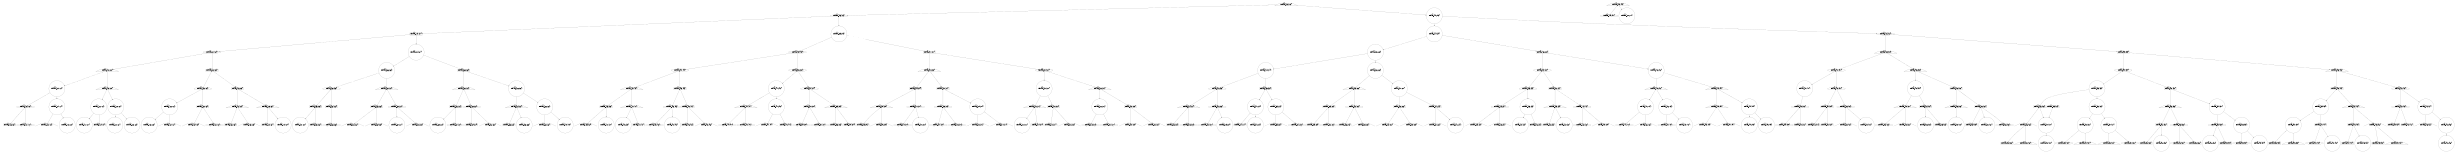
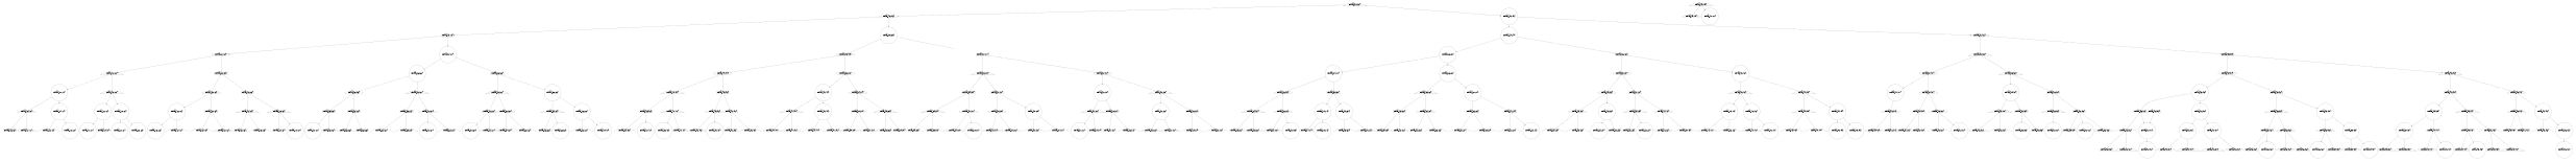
  digraph {
    node [shape=circle]
    edge [arrowhead=dot]
    n1 [label="Node{data=[5132, 5132]}" shape=trapezium]
    n2 [label="Node{data=[4033, 4033]}" shape=octagon]
    n3 [label="Node{data=[7996, 7996]}"]
    n4 [label="Node{data=[1897, 1897]}" shape=folder]
    n5 [label="Node{data=[5095, 5095]}"]
    n6 [label="Node{data=[6449, 6449]}"]
    n7 [label="Node{data=[9264, 9264]}" shape=octagon]
    n8 [label="Node{data=[1624, 1624]}" shape=octagon]
    n9 [label="Node{data=[3674, 3674]}"]
    n10 [label="Node{data=[4969, 4969]}" shape=octagon]
    n11 [label="Node{data=[5111, 5111]}" shape=folder]
    n12 [label="Node{data=[1616, 1616]}" shape=trapezium]
    n13 [label="Node{data=[1632, 1632]}" shape=folder]
    n14 [label="Node{data=[3666, 3666]}"]
    n15 [label="Node{data=[3682, 3682]}" shape=folder]
    n16 [label="Node{data=[1612, 1612]}"]
    n17 [label="Node{data=[1620, 1620]}" shape=trapezium]
    n18 [label="Node{data=[1628, 1628]}" shape=octagon]
    n19 [label="Node{data=[1636, 1636]}" shape=folder]
    n20 [label="Node{data=[1602, 1602]}" shape=octagon]
    n21 [label="Node{data=[1614, 1614]}"]
    n22 [label="Node{data=[1618, 1618]}"]
    n23 [label="Node{data=[1622, 1622]}"]
    n24 [label="Node{data=[1383, 1383]}" shape=folder]
    n25 [label="Node{data=[1611, 1611]}" shape=octagon]
    n26 [label="Node{data=[1613, 1613]}" shape=trapezium]
    n27 [label="Node{data=[1615, 1615]}"]
    n28 [label="Node{data=[1617, 1617]}"]
    n29 [label="Node{data=[1619, 1619]}" shape=folder]
    n30 [label="Node{data=[1621, 1621]}"]
    n31 [label="Node{data=[1623, 1623]}"]
    n32 [label="Node{data=[1626, 1626]}"]
    n33 [label="Node{data=[1630, 1630]}" shape=folder]
    n34 [label="Node{data=[1634, 1634]}" shape=trapezium]
    n35 [label="Node{data=[1652, 1652]}" shape=trapezium]
    n36 [label="Node{data=[1625, 1625]}"]
    n37 [label="Node{data=[1627, 1627]}" shape=trapezium]
    n38 [label="Node{data=[1629, 1629]}" shape=trapezium]
    n39 [label="Node{data=[1631, 1631]}" shape=octagon]
    n40 [label="Node{data=[1633, 1633]}" shape=folder]
    n41 [label="Node{data=[1635, 1635]}" shape=trapezium]
    n42 [label="Node{data=[1637, 1637]}" shape=folder]
    n43 [label="Node{data=[1679, 1679]}"]
    n44 [label="Node{data=[3662, 3662]}" shape=octagon]
    n45 [label="Node{data=[3670, 3670]}" shape=trapezium]
    n46 [label="Node{data=[3678, 3678]}" shape=trapezium]
    n47 [label="Node{data=[3686, 3686]}"]
    n48 [label="Node{data=[2558, 2558]}" shape=folder]
    n49 [label="Node{data=[3664, 3664]}" shape=folder]
    n50 [label="Node{data=[3668, 3668]}" shape=folder]
    n51 [label="Node{data=[3672, 3672]}" shape=octagon]
    n52 [label="Node{data=[2227, 2227]}"]
    n53 [label="Node{data=[2582, 2582]}" shape=folder]
    n54 [label="Node{data=[3663, 3663]}" shape=octagon]
+   n55 [label="Node{data=[3665, 3665]}" shape=folder]
    n56 [label="Node{data=[3667, 3667]}" shape=trapezium]
    n57 [label="Node{data=[3669, 3669]}" shape=trapezium]
    n58 [label="Node{data=[3671, 3671]}"]
    n59 [label="Node{data=[3673, 3673]}" shape=trapezium]
    n60 [label="Node{data=[3676, 3676]}" shape=folder]
    n61 [label="Node{data=[3680, 3680]}" shape=octagon]
    n62 [label="Node{data=[3684, 3684]}" shape=trapezium]
    n63 [label="Node{data=[3688, 3688]}"]
    n64 [label="Node{data=[3675, 3675]}"]
    n65 [label="Node{data=[3677, 3677]}" shape=octagon]
    n66 [label="Node{data=[3679, 3679]}" shape=folder]
    n67 [label="Node{data=[3681, 3681]}" shape=trapezium]
    n68 [label="Node{data=[3683, 3683]}" shape=folder]
    n69 [label="Node{data=[3685, 3685]}"]
    n70 [label="Node{data=[3687, 3687]}" shape=trapezium]
    n71 [label="Node{data=[4029, 4029]}"]
    n72 [label="Node{data=[4940, 4940]}" shape=octagon]
    n73 [label="Node{data=[5008, 5008]}" shape=octagon]
    n74 [label="Node{data=[5103, 5103]}" shape=trapezium]
    n75 [label="Node{data=[5124, 5124]}" shape=octagon]
    n76 [label="Node{data=[4691, 4691]}" shape=trapezium]
    n77 [label="Node{data=[4965, 4965]}" shape=folder]
    n78 [label="Node{data=[4973, 4973]}"]
    n79 [label="Node{data=[5044, 5044]}" shape=octagon]
    n80 [label="Node{data=[4585, 4585]}" shape=folder]
    n81 [label="Node{data=[4727, 4727]}" shape=trapezium]
    n82 [label="Node{data=[4963, 4963]}" shape=octagon]
    n83 [label="Node{data=[4967, 4967]}" shape=folder]
    n84 [label="Node{data=[4569, 4569]}" shape=trapezium]
    n85 [label="Node{data=[4670, 4670]}"]
    n86 [label="Node{data=[4696, 4696]}"]
    n87 [label="Node{data=[4737, 4737]}" shape=folder]
    n88 [label="Node{data=[4962, 4962]}" shape=octagon]
    n89 [label="Node{data=[4964, 4964]}"]
    n90 [label="Node{data=[4966, 4966]}" shape=folder]
    n91 [label="Node{data=[4968, 4968]}" shape=trapezium]
    n92 [label="Node{data=[4971, 4971]}" shape=trapezium]
    n93 [label="Node{data=[4975, 4975]}"]
    n94 [label="Node{data=[5010, 5010]}" shape=folder]
    n95 [label="Node{data=[5093, 5093]}" shape=trapezium]
    n96 [label="Node{data=[4970, 4970]}" shape=octagon]
    n97 [label="Node{data=[4972, 4972]}" shape=octagon]
    n98 [label="Node{data=[4974, 4974]}" shape=trapezium]
    n99 [label="Node{data=[4978, 4978]}" shape=folder]
    n100 [label="Node{data=[5009, 5009]}" shape=octagon]
    n101 [label="Node{data=[5011, 5011]}" shape=octagon]
    n102 [label="Node{data=[5065, 5065]}" shape=folder]
    n103 [label="Node{data=[5094, 5094]}" shape=folder]
    n104 [label="Node{data=[5099, 5099]}" shape=folder]
    n105 [label="Node{data=[5107, 5107]}" shape=folder]
    n106 [label="Node{data=[5120, 5120]}"]
    n107 [label="Node{data=[5128, 5128]}" shape=trapezium]
    n108 [label="Node{data=[5097, 5097]}" shape=trapezium]
    n109 [label="Node{data=[5101, 5101]}" shape=octagon]
    n110 [label="Node{data=[5105, 5105]}" shape=octagon]
    n111 [label="Node{data=[5109, 5109]}"]
    n112 [label="Node{data=[5096, 5096]}" shape=folder]
    n113 [label="Node{data=[5098, 5098]}" shape=trapezium]
    n114 [label="Node{data=[5100, 5100]}" shape=octagon]
    n115 [label="Node{data=[5102, 5102]}"]
    n116 [label="Node{data=[5104, 5104]}" shape=octagon]
    n117 [label="Node{data=[5106, 5106]}" shape=octagon]
    n118 [label="Node{data=[5108, 5108]}" shape=trapezium]
    n119 [label="Node{data=[5110, 5110]}" shape=trapezium]
    n120 [label="Node{data=[5118, 5118]}" shape=trapezium]
    n121 [label="Node{data=[5122, 5122]}" shape=folder]
    n122 [label="Node{data=[5126, 5126]}"]
    n123 [label="Node{data=[5130, 5130]}" shape=folder]
    n124 [label="Node{data=[5112, 5112]}"]
    n125 [label="Node{data=[5119, 5119]}" shape=folder]
    n126 [label="Node{data=[5121, 5121]}" shape=folder]
    n127 [label="Node{data=[5123, 5123]}" shape=trapezium]
    n128 [label="Node{data=[5125, 5125]}" shape=octagon]
    n129 [label="Node{data=[5127, 5127]}" shape=octagon]
    n130 [label="Node{data=[5129, 5129]}" shape=trapezium]
    n131 [label="Node{data=[5131, 5131]}" shape=trapezium]
    n132 [label="Node{data=[6058, 6058]}"]
    n133 [label="Node{data=[7658, 7658]}" shape=folder]
    n134 [label="Node{data=[9225, 9225]}" shape=trapezium]
    n135 [label="Node{data=[9395, 9395]}" shape=folder]
    n136 [label="Node{data=[5140, 5140]}"]
    n137 [label="Node{data=[6066, 6066]}"]
    n138 [label="Node{data=[6457, 6457]}" shape=octagon]
    n139 [label="Node{data=[7988, 7988]}"]
    n140 [label="Node{data=[5136, 5136]}" shape=octagon]
    n141 [label="Node{data=[5330, 5330]}" shape=folder]
    n142 [label="Node{data=[6062, 6062]}" shape=trapezium]
    n143 [label="Node{data=[6070, 6070]}"]
    n144 [label="Node{data=[5134, 5134]}" shape=trapezium]
    n145 [label="Node{data=[5138, 5138]}" shape=octagon]
    n146 [label="Node{data=[5142, 5142]}"]
    n147 [label="Node{data=[5546, 5546]}"]
    n148 [label="Node{data=[5133, 5133]}" shape=folder]
    n149 [label="Node{data=[5135, 5135]}" shape=octagon]
    n150 [label="Node{data=[5137, 5137]}" shape=octagon]
    n151 [label="Node{data=[5139, 5139]}"]
    n152 [label="Node{data=[5141, 5141]}" shape=folder]
    n153 [label="Node{data=[5143, 5143]}"]
    n154 [label="Node{data=[5534, 5534]}" shape=trapezium]
    n155 [label="Node{data=[6048, 6048]}" shape=octagon]
    n156 [label="Node{data=[6060, 6060]}" shape=folder]
    n157 [label="Node{data=[6064, 6064]}" shape=octagon]
    n158 [label="Node{data=[6068, 6068]}" shape=folder]
    n159 [label="Node{data=[6446, 6446]}" shape=folder]
    n160 [label="Node{data=[6059, 6059]}" shape=folder]
    n161 [label="Node{data=[6061, 6061]}" shape=octagon]
    n162 [label="Node{data=[6063, 6063]}" shape=folder]
    n163 [label="Node{data=[6065, 6065]}" shape=trapezium]
    n164 [label="Node{data=[6067, 6067]}" shape=trapezium]
    n165 [label="Node{data=[6069, 6069]}" shape=trapezium]
    n166 [label="Node{data=[6278, 6278]}" shape=trapezium]
    n167 [label="Node{data=[6448, 6448]}"]
    n168 [label="Node{data=[6453, 6453]}" shape=octagon]
    n169 [label="Node{data=[6461, 6461]}" shape=folder]
    n170 [label="Node{data=[7906, 7906]}" shape=trapezium]
    n171 [label="Node{data=[7992, 7992]}" shape=trapezium]
    n172 [label="Node{data=[6451, 6451]}" shape=octagon]
    n173 [label="Node{data=[6455, 6455]}"]
    n174 [label="Node{data=[6459, 6459]}" shape=trapezium]
    n175 [label="Node{data=[7434, 7434]}" shape=octagon]
    n176 [label="Node{data=[6450, 6450]}" shape=trapezium]
    n177 [label="Node{data=[6452, 6452]}" shape=trapezium]
    n178 [label="Node{data=[6454, 6454]}"]
    n179 [label="Node{data=[6456, 6456]}" shape=folder]
    n180 [label="Node{data=[6458, 6458]}" shape=folder]
    n181 [label="Node{data=[6460, 6460]}"]
    n182 [label="Node{data=[6462, 6462]}" shape=octagon]
    n183 [label="Node{data=[7590, 7590]}" shape=trapezium]
    n184 [label="Node{data=[7798, 7798]}"]
    n185 [label="Node{data=[7986, 7986]}"]
    n186 [label="Node{data=[7990, 7990]}" shape=trapezium]
    n187 [label="Node{data=[7994, 7994]}"]
    n188 [label="Node{data=[7702, 7702]}" shape=octagon]
    n189 [label="Node{data=[7866, 7866]}" shape=trapezium]
    n190 [label="Node{data=[7921, 7921]}" shape=octagon]
    n191 [label="Node{data=[7987, 7987]}"]
    n192 [label="Node{data=[7989, 7989]}" shape=trapezium]
    n193 [label="Node{data=[7991, 7991]}" shape=trapezium]
    n194 [label="Node{data=[7993, 7993]}"]
    n195 [label="Node{data=[7995, 7995]}"]
    n196 [label="Node{data=[9217, 9217]}" shape=octagon]
    n197 [label="Node{data=[9256, 9256]}" shape=trapezium]
    n198 [label="Node{data=[9379, 9379]}" shape=octagon]
    n199 [label="Node{data=[9458, 9458]}" shape=trapezium]
    n200 [label="Node{data=[9071, 9071]}"]
    n201 [label="Node{data=[9221, 9221]}" shape=octagon]
    n202 [label="Node{data=[9229, 9229]}"]
    n203 [label="Node{data=[9260, 9260]}" shape=folder]
    n204 [label="Node{data=[9215, 9215]}" shape=octagon]
    n205 [label="Node{data=[9219, 9219]}" shape=folder]
    n206 [label="Node{data=[9223, 9223]}" shape=octagon]
    n207 [label="Node{data=[7998, 7998]}" shape=trapezium]
    n208 [label="Node{data=[7997, 7997]}" shape=octagon]
    n209 [label="Node{data=[8101, 8101]}"]
    n210 [label="Node{data=[9209, 9209]}" shape=octagon]
    n211 [label="Node{data=[9216, 9216]}" shape=folder]
    n212 [label="Node{data=[9218, 9218]}" shape=folder]
    n213 [label="Node{data=[9220, 9220]}" shape=folder]
    n214 [label="Node{data=[9222, 9222]}" shape=trapezium]
    n215 [label="Node{data=[9224, 9224]}"]
    n216 [label="Node{data=[9227, 9227]}" shape=trapezium]
    n217 [label="Node{data=[9254, 9254]}" shape=folder]
    n218 [label="Node{data=[9258, 9258]}" shape=trapezium]
    n219 [label="Node{data=[9262, 9262]}" shape=folder]
    n220 [label="Node{data=[9226, 9226]}" shape=octagon]
    n221 [label="Node{data=[9228, 9228]}" shape=trapezium]
    n222 [label="Node{data=[9253, 9253]}"]
    n223 [label="Node{data=[9255, 9255]}" shape=folder]
    n224 [label="Node{data=[9257, 9257]}"]
    n225 [label="Node{data=[9259, 9259]}" shape=folder]
    n226 [label="Node{data=[9261, 9261]}"]
    n227 [label="Node{data=[9263, 9263]}" shape=octagon]
    n228 [label="Node{data=[9352, 9352]}"]
    n229 [label="Node{data=[9387, 9387]}" shape=folder]
    n230 [label="Node{data=[9403, 9403]}" shape=folder]
    n231 [label="Node{data=[9462, 9462]}" shape=octagon]
    n232 [label="Node{data=[9268, 9268]}" shape=folder]
    n233 [label="Node{data=[9375, 9375]}"]
    n234 [label="Node{data=[9383, 9383]}" shape=trapezium]
    n235 [label="Node{data=[9391, 9391]}"]
    n236 [label="Node{data=[9266, 9266]}" shape=trapezium]
    n237 [label="Node{data=[9270, 9270]}"]
    n238 [label="Node{data=[9373, 9373]}"]
    n239 [label="Node{data=[9377, 9377]}"]
    n240 [label="Node{data=[9265, 9265]}" shape=folder]
    n241 [label="Node{data=[9267, 9267]}" shape=trapezium]
    n242 [label="Node{data=[9327, 9327]}"]
    n243 [label="Node{data=[9269, 9269]}" shape=folder]
    n244 [label="Node{data=[9372, 9372]}" shape=octagon]
    n245 [label="Node{data=[9374, 9374]}" shape=trapezium]
    n246 [label="Node{data=[9376, 9376]}" shape=trapezium]
    n247 [label="Node{data=[9378, 9378]}" shape=octagon]
    n248 [label="Node{data=[9381, 9381]}" shape=folder]
    n249 [label="Node{data=[9385, 9385]}" shape=octagon]
    n250 [label="Node{data=[9389, 9389]}" shape=octagon]
    n251 [label="Node{data=[9393, 9393]}"]
    n252 [label="Node{data=[9380, 9380]}" shape=folder]
    n253 [label="Node{data=[9382, 9382]}"]
    n254 [label="Node{data=[9384, 9384]}" shape=octagon]
    n255 [label="Node{data=[9386, 9386]}" shape=folder]
    n256 [label="Node{data=[9388, 9388]}"]
    n257 [label="Node{data=[9390, 9390]}" shape=folder]
    n258 [label="Node{data=[9392, 9392]}" shape=octagon]
    n259 [label="Node{data=[9394, 9394]}"]
    n260 [label="Node{data=[9399, 9399]}"]
    n261 [label="Node{data=[9454, 9454]}" shape=trapezium]
    n262 [label="Node{data=[9460, 9460]}" shape=octagon]
    n263 [label="Node{data=[9464, 9464]}"]
    n264 [label="Node{data=[9397, 9397]}"]
    n265 [label="Node{data=[9401, 9401]}" shape=folder]
    n266 [label="Node{data=[9405, 9405]}" shape=folder]
    n267 [label="Node{data=[9456, 9456]}" shape=trapezium]
    n268 [label="Node{data=[9396, 9396]}" shape=folder]
    n269 [label="Node{data=[9398, 9398]}" shape=trapezium]
    n270 [label="Node{data=[9400, 9400]}" shape=octagon]
    n271 [label="Node{data=[9402, 9402]}"]
    n272 [label="Node{data=[9404, 9404]}" shape=folder]
    n273 [label="Node{data=[9453, 9453]}"]
    n274 [label="Node{data=[9455, 9455]}" shape=folder]
    n275 [label="Node{data=[9457, 9457]}" shape=trapezium]
    n276 [label="Node{data=[9459, 9459]}" shape=folder]
    n277 [label="Node{data=[9461, 9461]}" shape=folder]
    n278 [label="Node{data=[9463, 9463]}" shape=trapezium]
    n279 [label="Node{data=[9465, 9465]}"]
    n280 [label="Node{data=[9466, 9466]}"]
    n1 -> n2 [arrowhead=tee]
    n1 -> n3 [arrowhead=normal]
    n2 -> n4
    n2 -> n5 [arrowhead=normal]
    n3 -> n6 [arrowhead=normal]
    n3 -> n7
    n4 -> n8 [arrowhead=tee]
    n4 -> n9
    n5 -> n10 [arrowhead=tee]
    n5 -> n11 [arrowhead=tee]
    n6 -> n132 [arrowhead=normal]
    n6 -> n133
    n7 -> n134 [arrowhead=normal]
    n7 -> n135 [arrowhead=tee]
    n8 -> n12 [arrowhead=tee]
    n8 -> n13 [arrowhead=normal]
    n9 -> n14 [arrowhead=tee]
    n9 -> n15 [arrowhead=tee]
    n10 -> n72 [arrowhead=tee]
    n10 -> n73 [arrowhead=tee]
    n11 -> n74
    n11 -> n75
    n12 -> n16
    n12 -> n17 [arrowhead=normal]
    n13 -> n18
    n13 -> n19
    n14 -> n44 [arrowhead=tee]
    n14 -> n45 [arrowhead=tee]
    n15 -> n46 [arrowhead=tee]
    n15 -> n47 [arrowhead=tee]
    n16 -> n20 [arrowhead=normal]
    n16 -> n21
    n17 -> n22 [arrowhead=normal]
    n17 -> n23
    n18 -> n32
    n18 -> n33 [arrowhead=normal]
    n19 -> n34 [arrowhead=tee]
    n19 -> n35
    n20 -> n24 [arrowhead=normal]
    n20 -> n25 [arrowhead=normal]
    n21 -> n26 [arrowhead=tee]
    n21 -> n27 [arrowhead=tee]
    n22 -> n28
    n22 -> n29 [arrowhead=tee]
    n23 -> n30 [arrowhead=normal]
    n23 -> n31 [arrowhead=tee]
    n32 -> n36 [arrowhead=normal]
    n32 -> n37
    n33 -> n38 [arrowhead=tee]
    n33 -> n39
    n34 -> n40 [arrowhead=tee]
    n34 -> n41 [arrowhead=tee]
    n35 -> n42 [arrowhead=normal]
    n35 -> n43 [arrowhead=normal]
    n44 -> n48
    n44 -> n49 [arrowhead=normal]
    n45 -> n50
    n45 -> n51 [arrowhead=tee]
    n46 -> n60 [arrowhead=tee]
    n46 -> n61
    n47 -> n62
    n47 -> n63 [arrowhead=tee]
    n48 -> n52 [arrowhead=tee]
    n48 -> n53 [arrowhead=tee]
    n49 -> n54
+   n49 -> n55 [arrowhead=normal]
    n50 -> n56 [arrowhead=normal]
    n50 -> n57
    n51 -> n58 [arrowhead=normal]
    n51 -> n59 [arrowhead=normal]
    n60 -> n64 [arrowhead=normal]
    n60 -> n65
    n61 -> n66 [arrowhead=normal]
    n61 -> n67 [arrowhead=normal]
    n62 -> n68 [arrowhead=tee]
    n62 -> n69 [arrowhead=tee]
    n63 -> n70 [arrowhead=tee]
    n63 -> n71
    n72 -> n76 [arrowhead=normal]
    n72 -> n77
    n73 -> n78 [arrowhead=tee]
    n73 -> n79
    n74 -> n104 [arrowhead=tee]
    n74 -> n105
    n75 -> n106 [arrowhead=normal]
    n75 -> n107
    n76 -> n80 [arrowhead=tee]
    n76 -> n81 [arrowhead=normal]
    n77 -> n82
    n77 -> n83 [arrowhead=normal]
    n78 -> n92 [arrowhead=normal]
    n78 -> n93 [arrowhead=normal]
    n79 -> n94
    n79 -> n95 [arrowhead=normal]
    n80 -> n84
    n80 -> n85
    n81 -> n86 [arrowhead=tee]
    n81 -> n87 [arrowhead=normal]
    n82 -> n88 [arrowhead=tee]
    n82 -> n89 [arrowhead=normal]
    n83 -> n90
    n83 -> n91 [arrowhead=normal]
    n92 -> n96 [arrowhead=tee]
    n92 -> n97
    n93 -> n98
    n93 -> n99
    n94 -> n100
    n94 -> n101
    n95 -> n102 [arrowhead=tee]
    n95 -> n103
    n104 -> n108 [arrowhead=tee]
    n104 -> n109 [arrowhead=normal]
    n105 -> n110 [arrowhead=tee]
    n105 -> n111
    n106 -> n120 [arrowhead=tee]
    n106 -> n121 [arrowhead=tee]
    n107 -> n122 [arrowhead=tee]
    n107 -> n123 [arrowhead=tee]
    n108 -> n112 [arrowhead=normal]
    n108 -> n113 [arrowhead=normal]
    n109 -> n114 [arrowhead=normal]
    n109 -> n115 [arrowhead=tee]
    n110 -> n116 [arrowhead=tee]
    n110 -> n117
    n111 -> n118 [arrowhead=tee]
    n111 -> n119
    n120 -> n124 [arrowhead=normal]
    n120 -> n125
    n121 -> n126 [arrowhead=normal]
    n121 -> n127
    n122 -> n128 [arrowhead=normal]
    n122 -> n129 [arrowhead=tee]
    n123 -> n130 [arrowhead=normal]
    n123 -> n131 [arrowhead=tee]
    n132 -> n136
    n132 -> n137
    n133 -> n138 [arrowhead=tee]
    n133 -> n139
    n134 -> n196 [arrowhead=normal]
    n134 -> n197 [arrowhead=tee]
    n135 -> n198 [arrowhead=normal]
    n135 -> n199
    n136 -> n140 [arrowhead=normal]
    n136 -> n141 [arrowhead=normal]
    n137 -> n142 [arrowhead=tee]
    n137 -> n143 [arrowhead=normal]
    n138 -> n168 [arrowhead=normal]
    n138 -> n169 [arrowhead=normal]
    n139 -> n170 [arrowhead=tee]
    n139 -> n171 [arrowhead=tee]
    n140 -> n144
    n140 -> n145 [arrowhead=normal]
    n141 -> n146
    n141 -> n147
    n142 -> n156 [arrowhead=tee]
    n142 -> n157
    n143 -> n158 [arrowhead=normal]
    n143 -> n159 [arrowhead=normal]
    n144 -> n148 [arrowhead=normal]
    n144 -> n149 [arrowhead=normal]
    n145 -> n150
    n145 -> n151 [arrowhead=normal]
    n146 -> n152 [arrowhead=tee]
    n146 -> n153
    n147 -> n154
    n147 -> n155
    n156 -> n160 [arrowhead=tee]
    n156 -> n161 [arrowhead=tee]
    n157 -> n162
    n157 -> n163 [arrowhead=tee]
    n158 -> n164 [arrowhead=normal]
    n158 -> n165
    n159 -> n166 [arrowhead=normal]
    n159 -> n167
    n168 -> n172 [arrowhead=tee]
    n168 -> n173
    n169 -> n174 [arrowhead=tee]
    n169 -> n175
    n170 -> n184
    n170 -> n185 [arrowhead=normal]
    n171 -> n186
    n171 -> n187 [arrowhead=normal]
    n172 -> n176
    n172 -> n177 [arrowhead=normal]
    n173 -> n178
    n173 -> n179
    n174 -> n180
    n174 -> n181
    n175 -> n182 [arrowhead=normal]
    n175 -> n183 [arrowhead=tee]
    n184 -> n188
    n184 -> n189
    n185 -> n190
    n185 -> n191 [arrowhead=normal]
    n186 -> n192 [arrowhead=normal]
    n186 -> n193 [arrowhead=normal]
    n187 -> n194
    n187 -> n195
    n196 -> n200 [arrowhead=normal]
    n196 -> n201 [arrowhead=normal]
    n197 -> n202 [arrowhead=normal]
    n197 -> n203 [arrowhead=normal]
    n198 -> n228 [arrowhead=tee]
    n198 -> n229
    n199 -> n230 [arrowhead=tee]
    n199 -> n231 [arrowhead=normal]
    n200 -> n204 [arrowhead=normal]
    n201 -> n205
    n201 -> n206 [arrowhead=tee]
    n202 -> n216 [arrowhead=normal]
    n202 -> n217
    n203 -> n218 [arrowhead=normal]
    n203 -> n219
    n204 -> n210
    n204 -> n211 [arrowhead=normal]
    n205 -> n212 [arrowhead=normal]
    n205 -> n213 [arrowhead=tee]
    n206 -> n214
    n206 -> n215 [arrowhead=tee]
    n207 -> n208
    n207 -> n209
    n216 -> n220 [arrowhead=tee]
    n216 -> n221 [arrowhead=tee]
    n217 -> n222
    n217 -> n223 [arrowhead=normal]
    n218 -> n224 [arrowhead=tee]
    n219 -> n225 [arrowhead=normal]
    n219 -> n226 [arrowhead=normal]
    n219 -> n227
    n228 -> n232
    n228 -> n233 [arrowhead=tee]
    n229 -> n234 [arrowhead=tee]
    n229 -> n235 [arrowhead=normal]
    n230 -> n260 [arrowhead=normal]
    n230 -> n261 [arrowhead=normal]
    n231 -> n262 [arrowhead=tee]
    n231 -> n263 [arrowhead=normal]
    n232 -> n236
    n232 -> n237
    n233 -> n238 [arrowhead=tee]
    n233 -> n239
    n234 -> n248 [arrowhead=tee]
    n234 -> n249
    n235 -> n250
    n235 -> n251 [arrowhead=tee]
    n236 -> n240 [arrowhead=normal]
    n236 -> n241 [arrowhead=normal]
    n237 -> n242 [arrowhead=tee]
    n238 -> n244 [arrowhead=tee]
    n238 -> n245
    n239 -> n246 [arrowhead=normal]
    n239 -> n247 [arrowhead=normal]
    n243 -> n237 [arrowhead=normal]
    n248 -> n252 [arrowhead=normal]
    n248 -> n253
    n249 -> n254 [arrowhead=normal]
    n249 -> n255
    n250 -> n256 [arrowhead=normal]
    n250 -> n257
    n251 -> n258
    n251 -> n259 [arrowhead=tee]
    n260 -> n264
    n260 -> n265 [arrowhead=tee]
    n261 -> n266 [arrowhead=tee]
    n261 -> n267
    n262 -> n276 [arrowhead=normal]
    n262 -> n277 [arrowhead=normal]
    n263 -> n278 [arrowhead=normal]
    n263 -> n279 [arrowhead=normal]
    n264 -> n268 [arrowhead=normal]
    n264 -> n269
    n265 -> n270 [arrowhead=tee]
    n265 -> n271 [arrowhead=tee]
    n266 -> n272 [arrowhead=normal]
    n266 -> n273 [arrowhead=tee]
    n267 -> n274 [arrowhead=normal]
    n267 -> n275 [arrowhead=tee]
    n279 -> n280
  }
